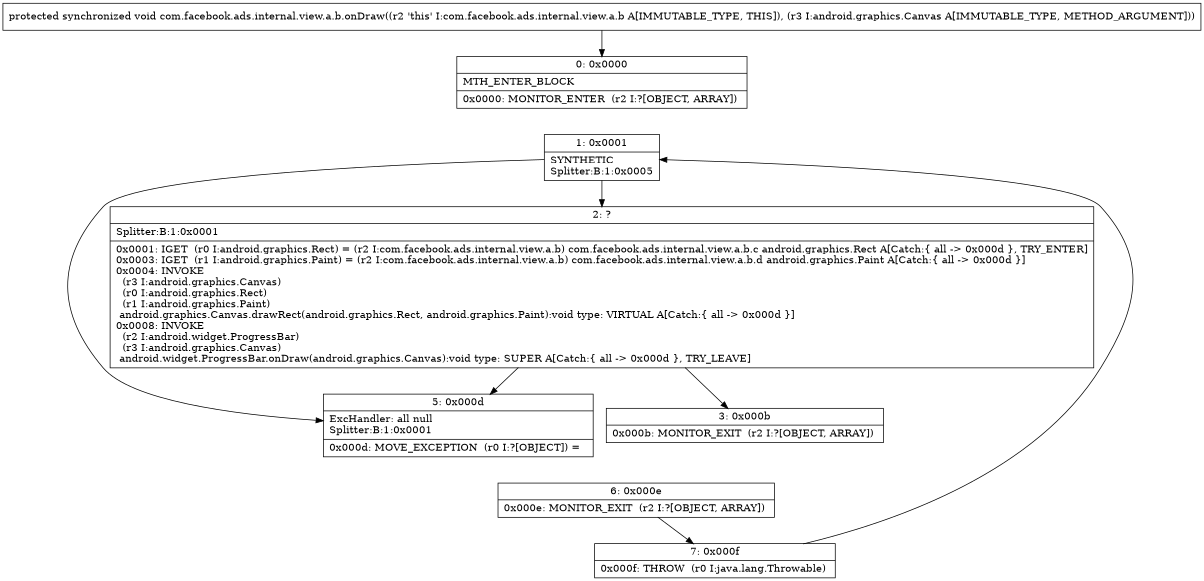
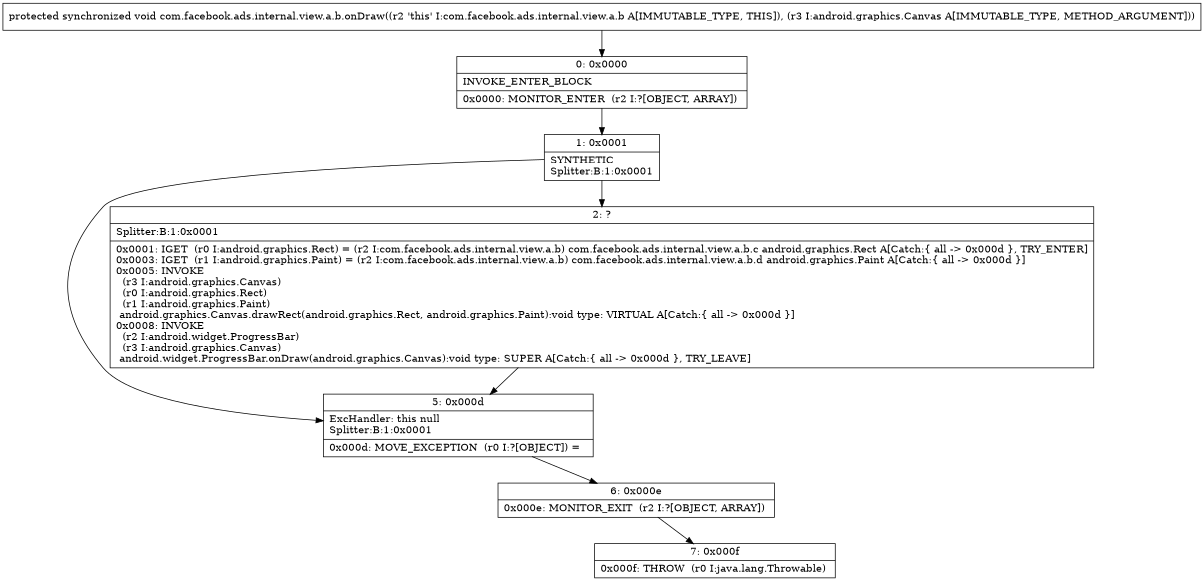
  digraph {
    node [shape=record]
-   n1 [label="{0\:\ 0x0000|MTH_ENTER_BLOCK\l|0x0000: MONITOR_ENTER  (r2 I:?[OBJECT, ARRAY]) \l}"]
-   n2 [label="{1\:\ 0x0001|SYNTHETIC\lSplitter:B:1:0x0005\l}"]
-   n3 [label="{2\:\ ?|Splitter:B:1:0x0001\l|0x0001: IGET  (r0 I:android.graphics.Rect) = (r2 I:com.facebook.ads.internal.view.a.b) com.facebook.ads.internal.view.a.b.c android.graphics.Rect A[Catch:\{ all \-\> 0x000d \}, TRY_ENTER]\l0x0003: IGET  (r1 I:android.graphics.Paint) = (r2 I:com.facebook.ads.internal.view.a.b) com.facebook.ads.internal.view.a.b.d android.graphics.Paint A[Catch:\{ all \-\> 0x000d \}]\l0x0004: INVOKE  \l  (r3 I:android.graphics.Canvas)\l  (r0 I:android.graphics.Rect)\l  (r1 I:android.graphics.Paint)\l android.graphics.Canvas.drawRect(android.graphics.Rect, android.graphics.Paint):void type: VIRTUAL A[Catch:\{ all \-\> 0x000d \}]\l0x0008: INVOKE  \l  (r2 I:android.widget.ProgressBar)\l  (r3 I:android.graphics.Canvas)\l android.widget.ProgressBar.onDraw(android.graphics.Canvas):void type: SUPER A[Catch:\{ all \-\> 0x000d \}, TRY_LEAVE]\l}"]
-   n4 [label="{5\:\ 0x000d|ExcHandler: all null\lSplitter:B:1:0x0001\l|0x000d: MOVE_EXCEPTION  (r0 I:?[OBJECT]) =  \l}"]
-   n5 [label="{3\:\ 0x000b|0x000b: MONITOR_EXIT  (r2 I:?[OBJECT, ARRAY]) \l}"]
+   n1 [label="{0\:\ 0x0000|INVOKE_ENTER_BLOCK\l|0x0000: MONITOR_ENTER  (r2 I:?[OBJECT, ARRAY]) \l}"]
+   n2 [label="{1\:\ 0x0001|SYNTHETIC\lSplitter:B:1:0x0001\l}"]
+   n3 [label="{2\:\ ?|Splitter:B:1:0x0001\l|0x0001: IGET  (r0 I:android.graphics.Rect) = (r2 I:com.facebook.ads.internal.view.a.b) com.facebook.ads.internal.view.a.b.c android.graphics.Rect A[Catch:\{ all \-\> 0x000d \}, TRY_ENTER]\l0x0003: IGET  (r1 I:android.graphics.Paint) = (r2 I:com.facebook.ads.internal.view.a.b) com.facebook.ads.internal.view.a.b.d android.graphics.Paint A[Catch:\{ all \-\> 0x000d \}]\l0x0005: INVOKE  \l  (r3 I:android.graphics.Canvas)\l  (r0 I:android.graphics.Rect)\l  (r1 I:android.graphics.Paint)\l android.graphics.Canvas.drawRect(android.graphics.Rect, android.graphics.Paint):void type: VIRTUAL A[Catch:\{ all \-\> 0x000d \}]\l0x0008: INVOKE  \l  (r2 I:android.widget.ProgressBar)\l  (r3 I:android.graphics.Canvas)\l android.widget.ProgressBar.onDraw(android.graphics.Canvas):void type: SUPER A[Catch:\{ all \-\> 0x000d \}, TRY_LEAVE]\l}"]
+   n4 [label="{5\:\ 0x000d|ExcHandler: this null\lSplitter:B:1:0x0001\l|0x000d: MOVE_EXCEPTION  (r0 I:?[OBJECT]) =  \l}"]
    n6 [label="{6\:\ 0x000e|0x000e: MONITOR_EXIT  (r2 I:?[OBJECT, ARRAY]) \l}"]
    n7 [label="{7\:\ 0x000f|0x000f: THROW  (r0 I:java.lang.Throwable) \l}"]
    n8 [label="{protected synchronized void com.facebook.ads.internal.view.a.b.onDraw((r2 'this' I:com.facebook.ads.internal.view.a.b A[IMMUTABLE_TYPE, THIS]), (r3 I:android.graphics.Canvas A[IMMUTABLE_TYPE, METHOD_ARGUMENT])) }"]
-   n7 -> n2
+   n1 -> n2
    n2 -> n3
    n2 -> n4
    n3 -> n4
-   n3 -> n5
+   n4 -> n6
    n6 -> n7
    n8 -> n1
  }
